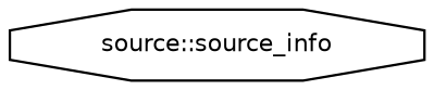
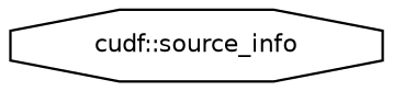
  digraph {
    rankdir=LR
-   n1 [color=black fillcolor=white fontname=Helvetica fontsize=10 height=0.2 label="source::source_info" shape=octagon style=filled width=0.4]
+   n1 [color=black fillcolor=white fontname=Helvetica fontsize=10 height=0.2 label="cudf::source_info" shape=octagon style=filled width=0.4]
  }
